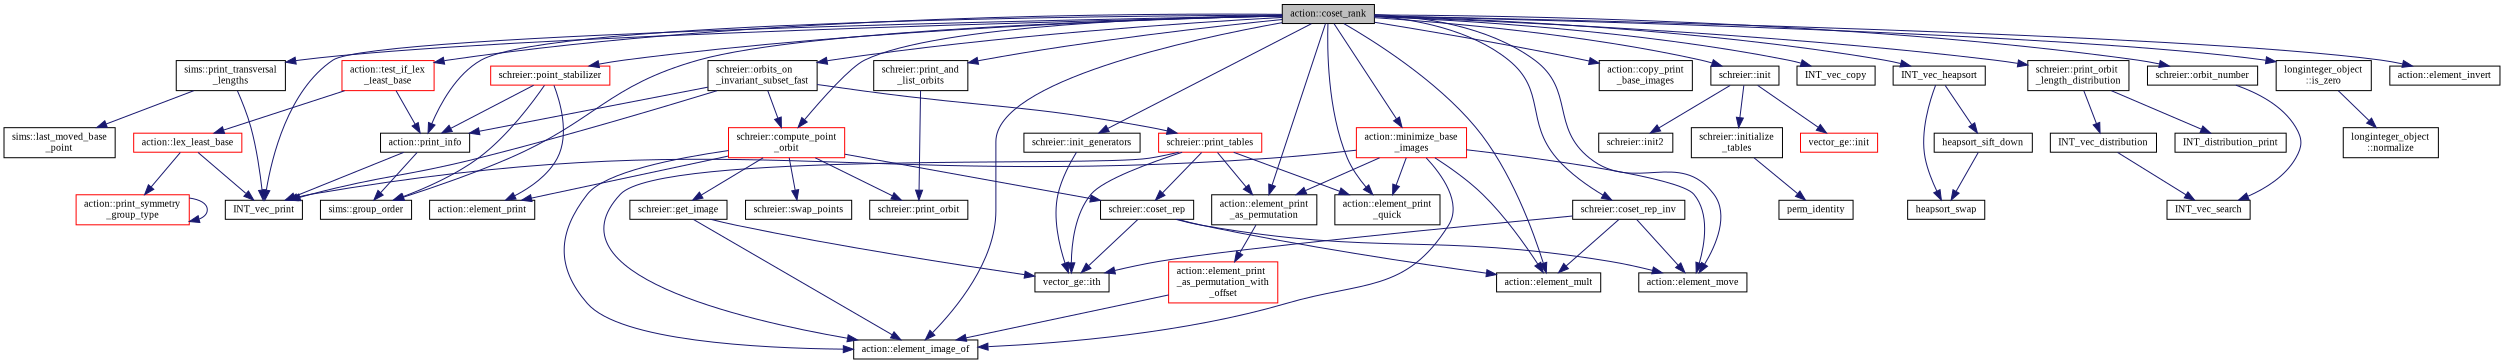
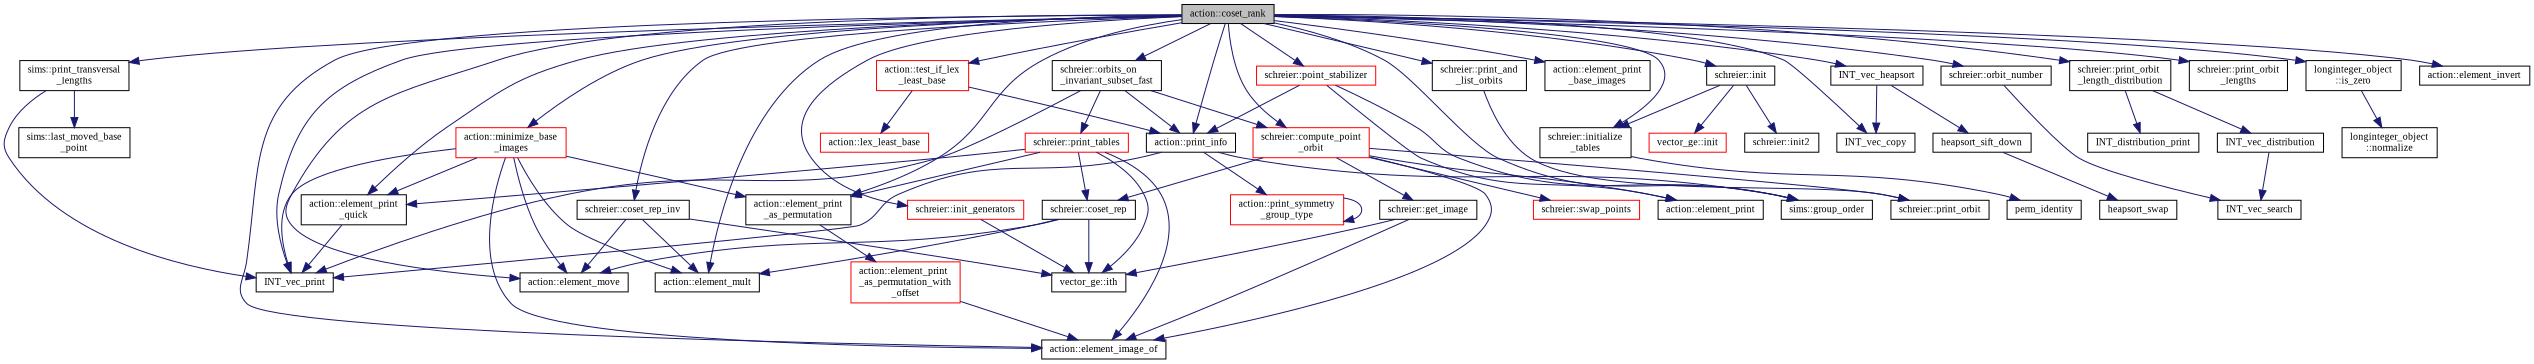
  digraph {
    fontname="Liberation Serif"
    rankdir=TB
    node [color=black fillcolor=white fontname="Liberation Serif" fontsize=10 shape=record style=filled]
    edge [color=midnightblue fontname="Liberation Serif" fontsize=10 labelfontname=Helvetica labelfontsize=10 style=solid]
    n1 [fillcolor=grey75 fontcolor=black height=0.2 label="action::coset_rank" width=0.4]
    n2 [height=0.2 label="action::element_print\l_quick" width=0.4]
-   n3 [height=0.2 label="action::copy_print\l_base_images" width=0.4]
+   n3 [height=0.2 label="action::element_print\l_base_images" width=0.4]
    n4 [height=0.2 label="action::print_info" width=0.4]
    n5 [height=0.2 label=INT_vec_print width=0.4]
    n6 [height=0.2 label="sims::group_order" width=0.4]
    n7 [color=red height=0.2 label="action::test_if_lex\l_least_base" width=0.4]
    n8 [height=0.2 label="sims::print_transversal\l_lengths" width=0.4]
    n9 [height=0.2 label="schreier::init" width=0.4]
    n10 [height=0.2 label="schreier::initialize\l_tables" width=0.4]
-   n11 [height=0.2 label="schreier::init_generators" width=0.4]
+   n11 [color=red height=0.2 label="schreier::init_generators" width=0.4]
    n12 [height=0.2 label=INT_vec_copy width=0.4]
    n13 [height=0.2 label=INT_vec_heapsort width=0.4]
    n14 [color=red height=0.2 label="schreier::compute_point\l_orbit" width=0.4]
    n15 [height=0.2 label="action::element_image_of" width=0.4]
    n16 [height=0.2 label="action::element_mult" width=0.4]
    n17 [height=0.2 label="action::element_move" width=0.4]
    n18 [height=0.2 label="schreier::print_and\l_list_orbits" width=0.4]
    n19 [height=0.2 label="schreier::orbits_on\l_invariant_subset_fast" width=0.4]
    n20 [height=0.2 label="action::element_print\l_as_permutation" width=0.4]
    n21 [height=0.2 label="schreier::print_orbit\l_length_distribution" width=0.4]
+   n22 [height=0.2 label="schreier::print_orbit\l_lengths" width=0.4]
    n23 [height=0.2 label="schreier::orbit_number" width=0.4]
    n24 [height=0.2 label="longinteger_object\l::is_zero" width=0.4]
    n25 [color=red height=0.2 label="action::minimize_base\l_images" width=0.4]
    n26 [color=red height=0.2 label="schreier::point_stabilizer" width=0.4]
    n27 [height=0.2 label="action::element_invert" width=0.4]
    n28 [height=0.2 label="schreier::coset_rep_inv" width=0.4]
    n29 [color=red height=0.2 label="action::print_symmetry\l_group_type" width=0.4]
    n30 [color=red height=0.2 label="action::lex_least_base" width=0.4]
    n31 [height=0.2 label="sims::last_moved_base\l_point" width=0.4]
    n32 [color=red height=0.2 label="vector_ge::init" width=0.4]
    n33 [height=0.2 label="schreier::init2" width=0.4]
    n34 [height=0.2 label=perm_identity width=0.4]
    n35 [height=0.2 label="vector_ge::ith" width=0.4]
    n36 [height=0.2 label=heapsort_sift_down width=0.4]
    n37 [height=0.2 label=heapsort_swap width=0.4]
    n38 [height=0.2 label="schreier::coset_rep" width=0.4]
-   n39 [height=0.2 label="schreier::swap_points" width=0.4]
+   n39 [color=red height=0.2 label="schreier::swap_points" width=0.4]
    n40 [height=0.2 label="schreier::get_image" width=0.4]
    n41 [height=0.2 label="schreier::print_orbit" width=0.4]
    n42 [height=0.2 label="action::element_print" width=0.4]
    n43 [color=red height=0.2 label="schreier::print_tables" width=0.4]
    n44 [color=red height=0.2 label="action::element_print\l_as_permutation_with\l_offset" width=0.4]
    n45 [height=0.2 label=INT_vec_distribution width=0.4]
    n46 [height=0.2 label=INT_distribution_print width=0.4]
    n47 [height=0.2 label=INT_vec_search width=0.4]
    n48 [height=0.2 label="longinteger_object\l::normalize" width=0.4]
    n1 -> n2
    n1 -> n3
    n1 -> n4
    n1 -> n5
    n1 -> n6
    n1 -> n7
    n1 -> n8
    n1 -> n9
+   n1 -> n10
    n1 -> n11
    n1 -> n12
    n1 -> n13
    n1 -> n14
    n1 -> n15
    n1 -> n16
    n1 -> n17
    n1 -> n18
    n1 -> n19
    n1 -> n20
    n1 -> n21
+   n1 -> n22
    n1 -> n23
    n1 -> n24
    n1 -> n25
    n1 -> n26
    n1 -> n27
    n1 -> n28
    n4 -> n5
    n4 -> n6
-   n30 -> n29
+   n4 -> n29
    n7 -> n4
    n7 -> n30
    n8 -> n5
    n8 -> n31
    n9 -> n10
    n9 -> n32
    n9 -> n33
    n10 -> n34
    n11 -> n35
    n13 -> n36
-   n13 -> n37
+   n13 -> n12
    n14 -> n15
    n14 -> n38
    n14 -> n39
    n14 -> n40
    n14 -> n41
    n14 -> n42
    n18 -> n41
    n19 -> n4
    n19 -> n5
    n19 -> n14
    n19 -> n43
    n20 -> n44
    n21 -> n45
    n21 -> n46
    n23 -> n47
    n24 -> n48
    n25 -> n2
    n25 -> n5
    n25 -> n15
    n25 -> n16
    n25 -> n17
    n25 -> n20
    n26 -> n4
    n26 -> n6
    n26 -> n42
    n28 -> n16
    n28 -> n17
    n28 -> n35
    n29 -> n29
-   n30 -> n5
+   n2 -> n5
    n36 -> n37
    n38 -> n16
    n38 -> n17
    n38 -> n35
    n40 -> n15
    n40 -> n35
    n43 -> n2
    n43 -> n15
    n43 -> n20
    n43 -> n35
    n43 -> n38
    n44 -> n15
    n45 -> n47
  }
